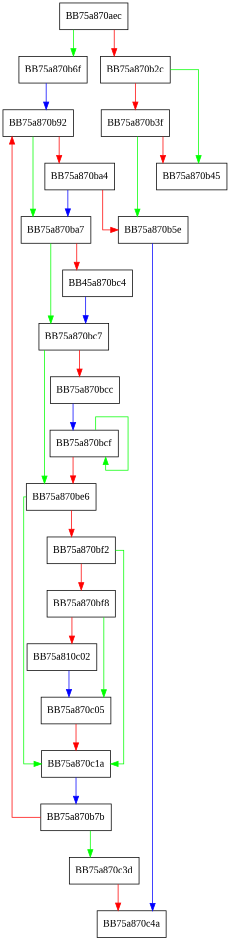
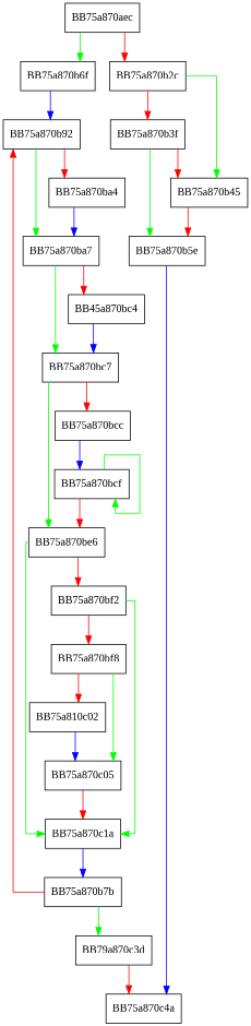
  digraph {
    fontname="Liberation Serif"
    splines=ortho
    node [fontname="Liberation Serif" shape=box]
    edge [color=red fontname="Liberation Serif"]
    BB75a870aec
    BB75a870b6f
    BB75a870b2c
    BB75a870b92
    BB75a870b3f
    BB75a870b45
    BB75a870b7b
-   BB75a870c3d
+   BB75a870c3d [label=BB79a870c3d]
    BB75a870b5e
    BB75a870c4a
    BB75a870ba7
    BB75a870ba4
    BB75a870bc7
    n14 [label=BB45a870bc4]
    BB75a870be6
    BB75a870bcc
    BB75a870c1a
    BB75a870bf2
    BB75a870bcf
    BB75a870bf8
    BB75a870c05
    n22 [label=BB75a810c02]
    BB75a870aec -> BB75a870b6f [color=green]
    BB75a870aec -> BB75a870b2c
    BB75a870b6f -> BB75a870b92 [color=blue]
    BB75a870b2c -> BB75a870b3f
    BB75a870b2c -> BB75a870b45 [color=green]
    BB75a870b92 -> BB75a870ba7 [color=green]
    BB75a870b92 -> BB75a870ba4
    BB75a870b3f -> BB75a870b45
    BB75a870b3f -> BB75a870b5e [color=green]
-   BB75a870ba4 -> BB75a870b5e
+   BB75a870b45 -> BB75a870b5e
    BB75a870b7b -> BB75a870b92
    BB75a870b7b -> BB75a870c3d [color=green]
    BB75a870c3d -> BB75a870c4a
    BB75a870b5e -> BB75a870c4a [color=blue]
    BB75a870ba7 -> BB75a870bc7 [color=green]
    BB75a870ba7 -> n14
    BB75a870ba4 -> BB75a870ba7 [color=blue]
    BB75a870bc7 -> BB75a870be6 [color=green]
    BB75a870bc7 -> BB75a870bcc
    n14 -> BB75a870bc7 [color=blue]
    BB75a870be6 -> BB75a870c1a [color=green]
    BB75a870be6 -> BB75a870bf2
    BB75a870bcc -> BB75a870bcf [color=blue]
    BB75a870c1a -> BB75a870b7b [color=blue]
    BB75a870bf2 -> BB75a870c1a [color=green]
    BB75a870bf2 -> BB75a870bf8
    BB75a870bcf -> BB75a870be6
    BB75a870bcf -> BB75a870bcf [color=green]
    BB75a870bf8 -> BB75a870c05 [color=green]
    BB75a870bf8 -> n22
    BB75a870c05 -> BB75a870c1a
    n22 -> BB75a870c05 [color=blue]
  }
